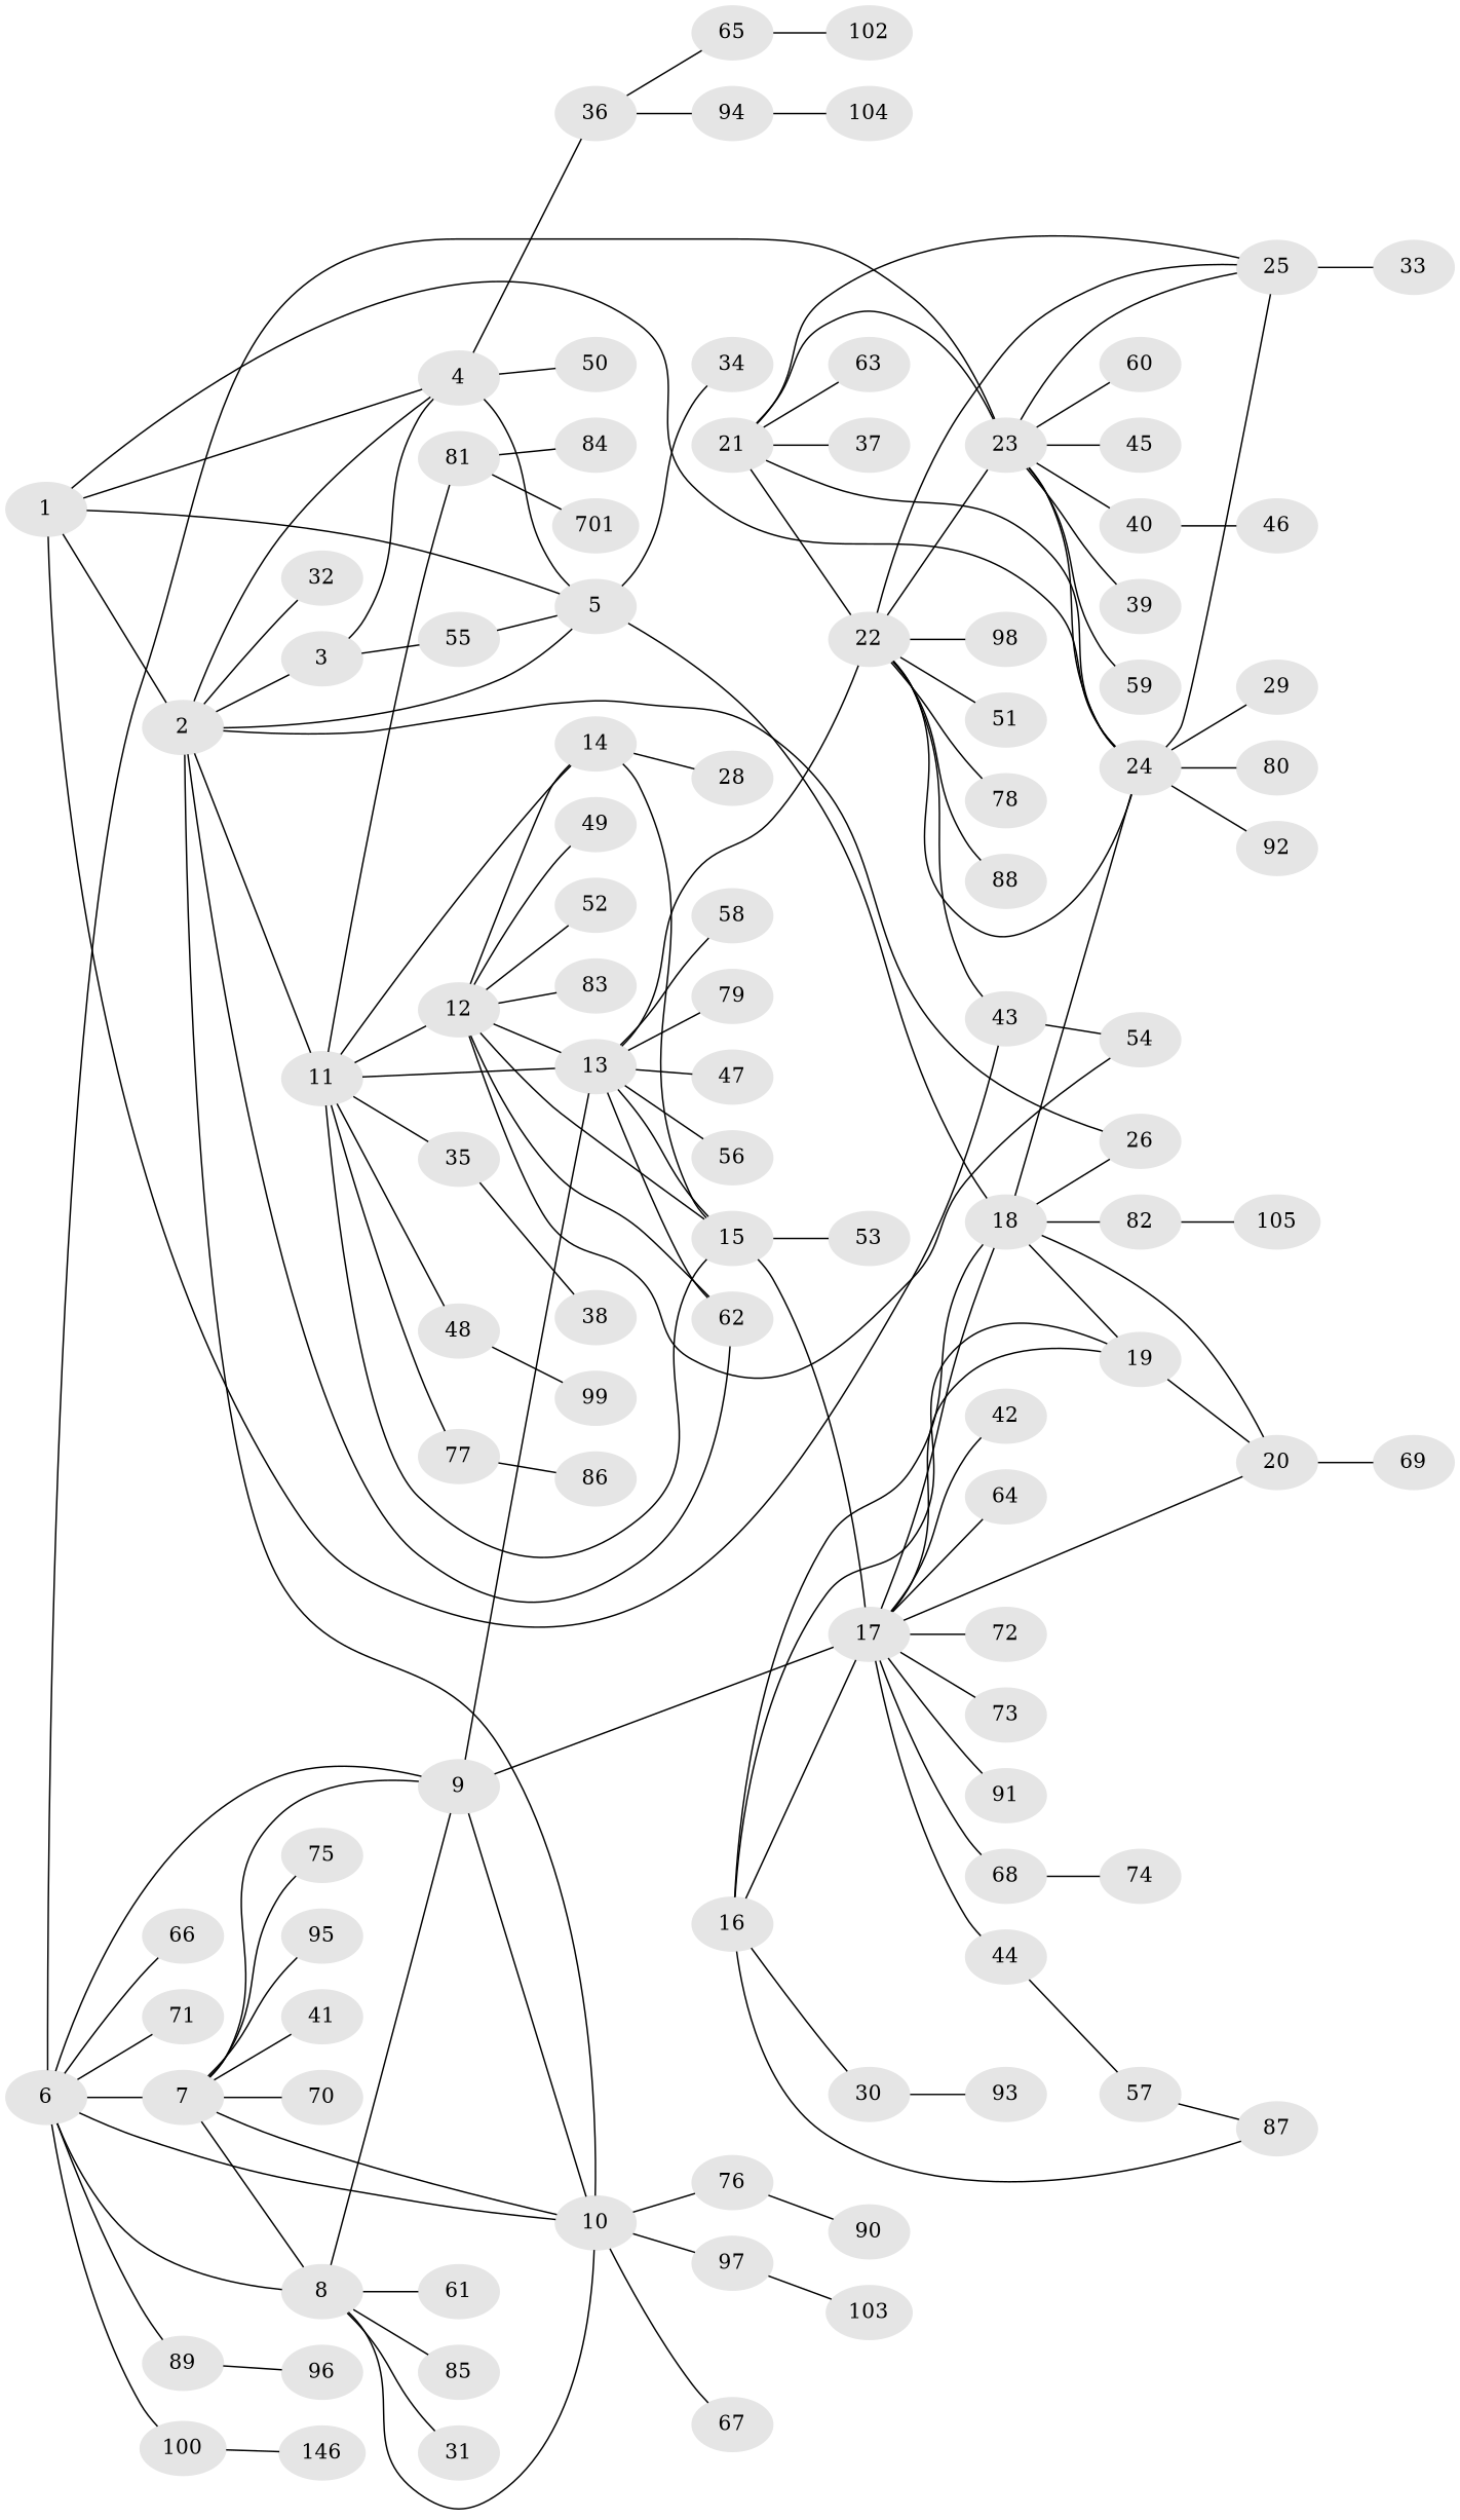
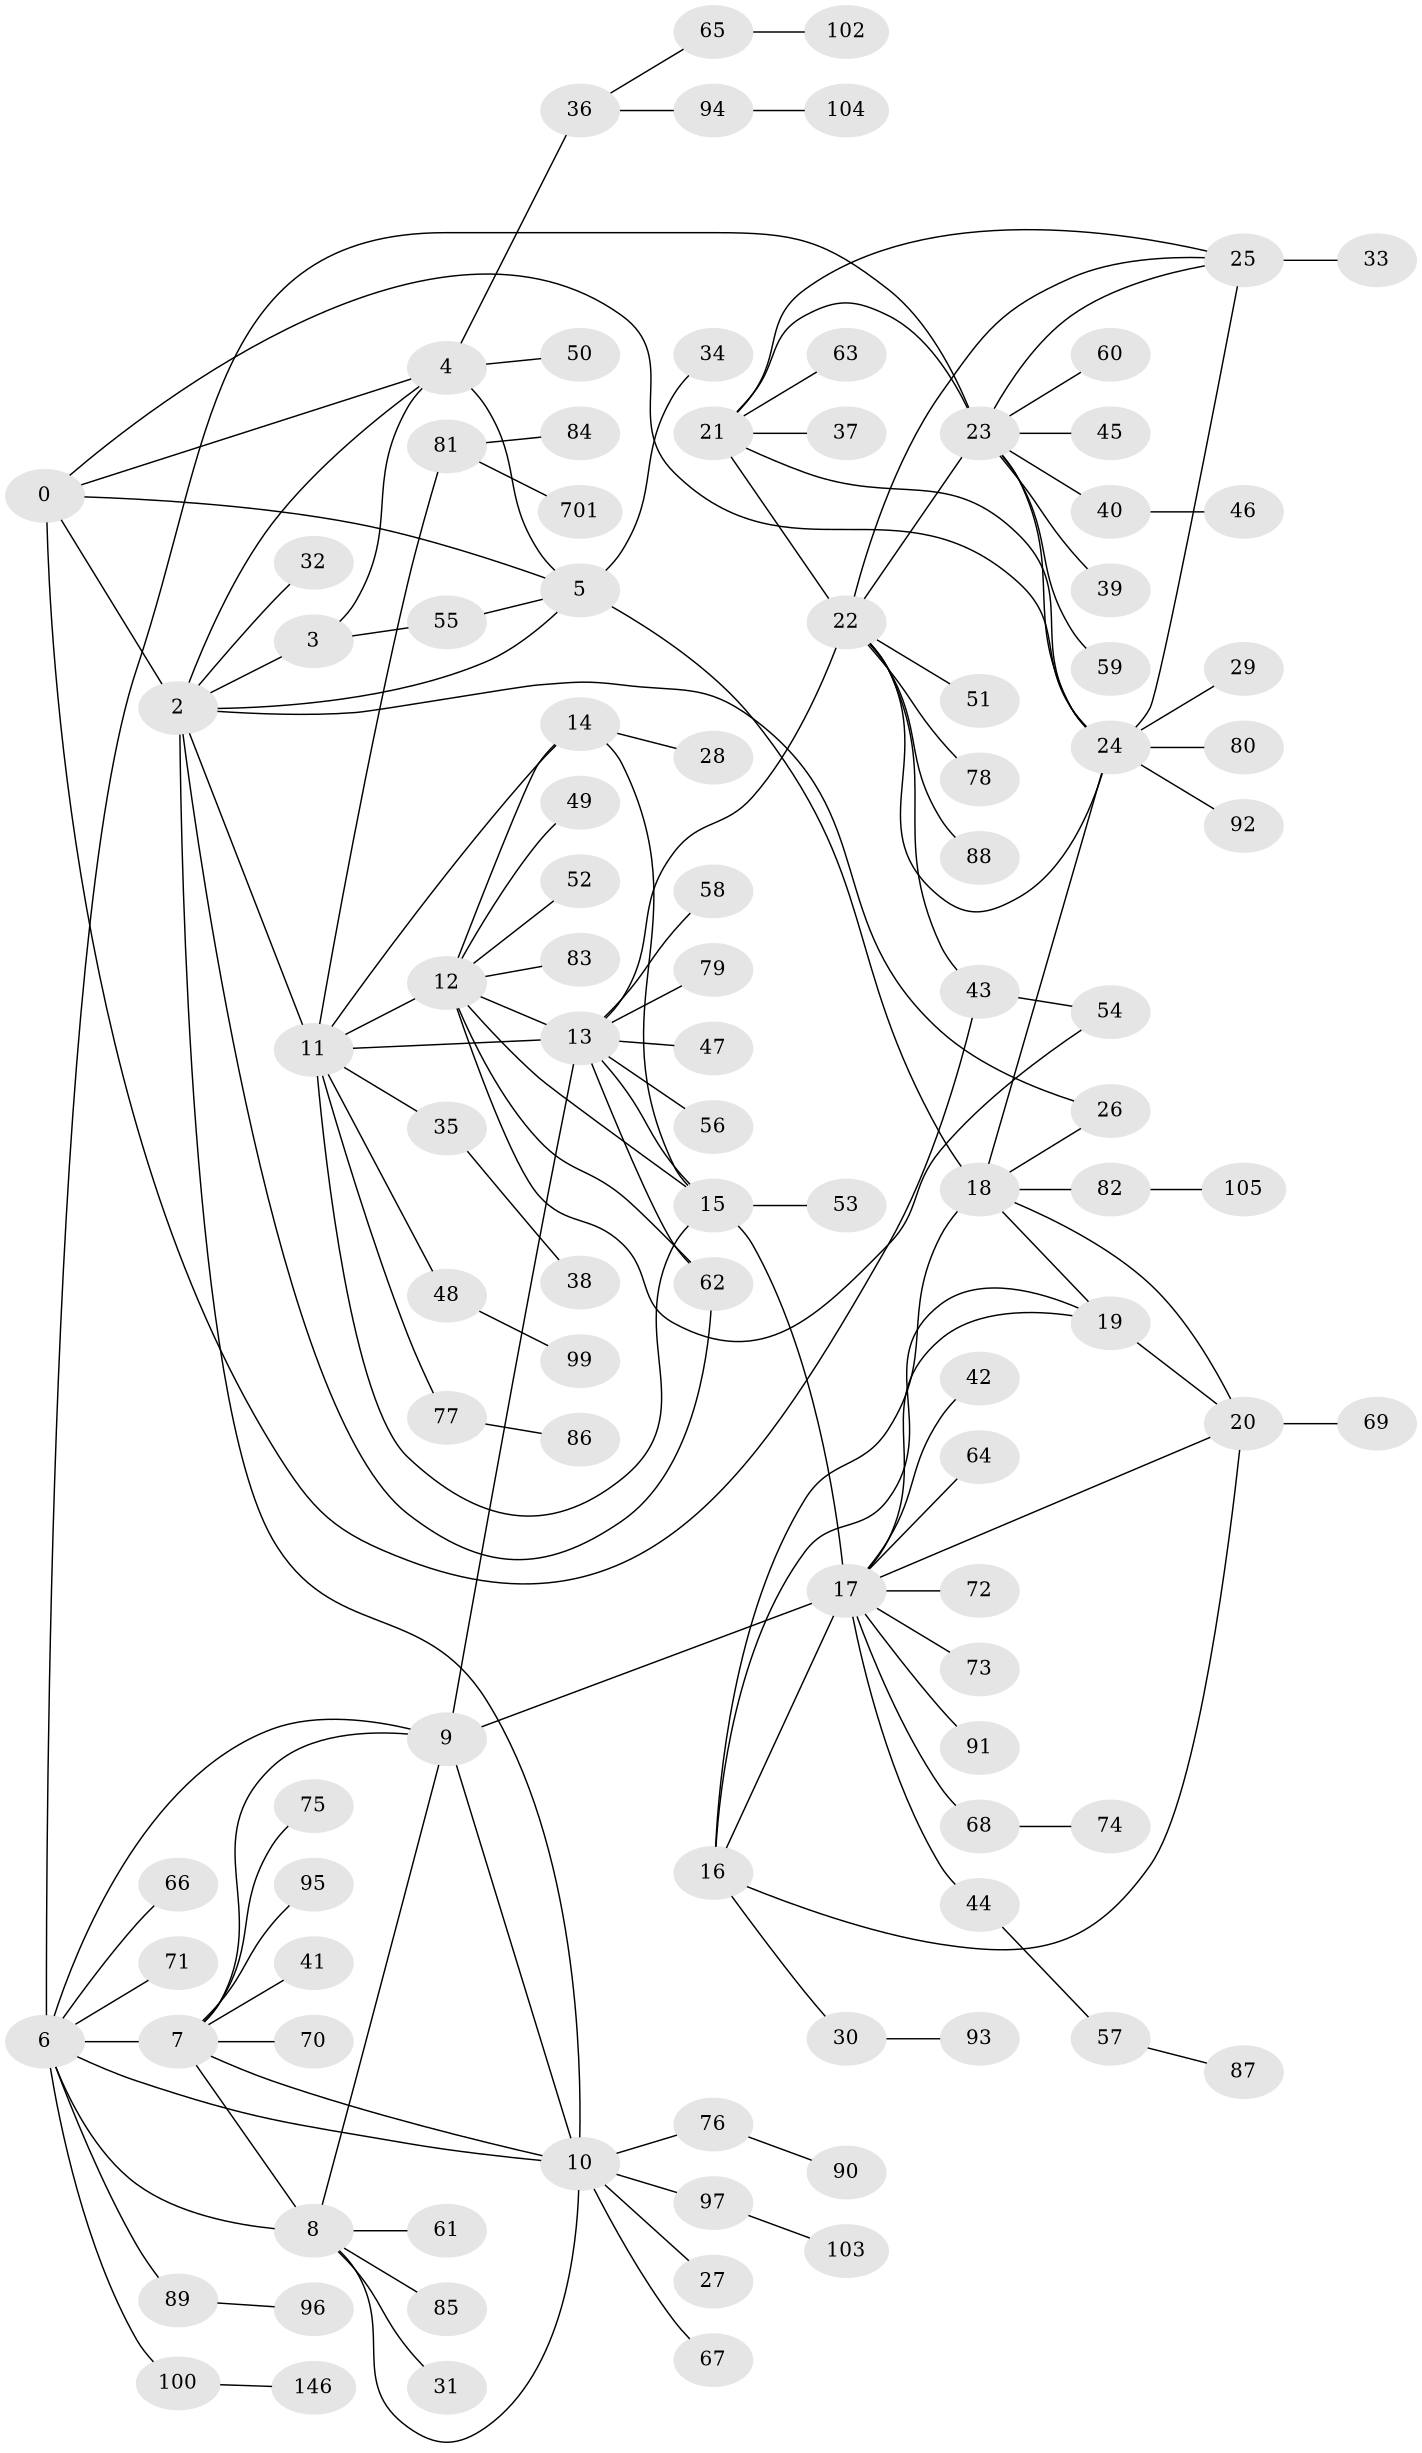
  graph {
    rankdir=LR
    node [color=gray90 style=filled]
-   1
+   1 [label=0]
    2
    4
    5
    24
    43
    3
    10
    11
    26
    32
    62
    55
    36
    50
    18
    34
    25
    29
    80
    92
    54
+   27
    67
    76
    97
    13
    12
    14
    15
    35
    48
    77
    81
    65
    94
    19
    20
    82
    6
    7
    8
    9
    23
    66
    71
    89
    100
    41
    70
    75
    95
    31
    61
    85
    17
    39
    40
    45
    59
    60
    96
    n63 [label=146]
    22
    47
    56
    58
    79
    42
    44
    64
    68
    72
    73
    91
    90
    103
    49
    52
    83
    28
    53
    38
    99
    86
    84
    n87 [label=701]
    51
    78
    88
-   98
    16
    30
    69
    93
    57
    74
    105
    21
    37
    63
    33
    46
    102
    104
    87
    1 -- 2
    1 -- 4
    1 -- 5
    1 -- 24
    1 -- 43
    2 -- 4
    2 -- 5
    2 -- 3
    2 -- 10
    2 -- 11
    2 -- 26
    2 -- 32
    2 -- 62
    4 -- 5
    4 -- 36
    4 -- 50
    5 -- 18
    5 -- 34
    24 -- 25
    24 -- 29
    24 -- 80
    24 -- 92
    43 -- 54
    3 -- 4
    3 -- 55
+   10 -- 27
    10 -- 67
    10 -- 76
    10 -- 97
    11 -- 13
    11 -- 12
    11 -- 14
    11 -- 15
    11 -- 35
    11 -- 48
    11 -- 77
    11 -- 81
    55 -- 5
    36 -- 65
    36 -- 94
    18 -- 24
    18 -- 26
    18 -- 19
    18 -- 20
    18 -- 82
    25 -- 33
    76 -- 90
    97 -- 103
    13 -- 62
    13 -- 15
    13 -- 22
    13 -- 47
    13 -- 56
    13 -- 58
    13 -- 79
    12 -- 62
    12 -- 54
    12 -- 13
    12 -- 14
    12 -- 15
    12 -- 49
    12 -- 52
    12 -- 83
    14 -- 15
    14 -- 28
    15 -- 17
    15 -- 53
    35 -- 38
    48 -- 99
    77 -- 86
    81 -- 84
    81 -- n87
    65 -- 102
    94 -- 104
    19 -- 20
    20 -- 69
    82 -- 105
    6 -- 10
    6 -- 7
    6 -- 8
    6 -- 9
    6 -- 23
    6 -- 66
    6 -- 71
    6 -- 89
    6 -- 100
    7 -- 10
    7 -- 8
    7 -- 9
    7 -- 41
    7 -- 70
    7 -- 75
    7 -- 95
    8 -- 10
    8 -- 9
    8 -- 31
    8 -- 61
    8 -- 85
    9 -- 10
    9 -- 13
    9 -- 17
    23 -- 24
    23 -- 25
    23 -- 39
    23 -- 40
    23 -- 45
    23 -- 59
    23 -- 60
    89 -- 96
    100 -- n63
-   17 -- 18
    17 -- 19
    17 -- 20
    17 -- 42
    17 -- 44
    17 -- 64
    17 -- 68
    17 -- 72
    17 -- 73
    17 -- 91
    40 -- 46
    22 -- 24
    22 -- 43
    22 -- 25
    22 -- 23
    22 -- 51
    22 -- 78
    22 -- 88
-   22 -- 98
    44 -- 57
    68 -- 74
    16 -- 18
    16 -- 19
-   16 -- 87
+   16 -- 20
    16 -- 17
    16 -- 30
    30 -- 93
    57 -- 87
    21 -- 24
    21 -- 25
    21 -- 23
    21 -- 22
    21 -- 37
    21 -- 63
  }
